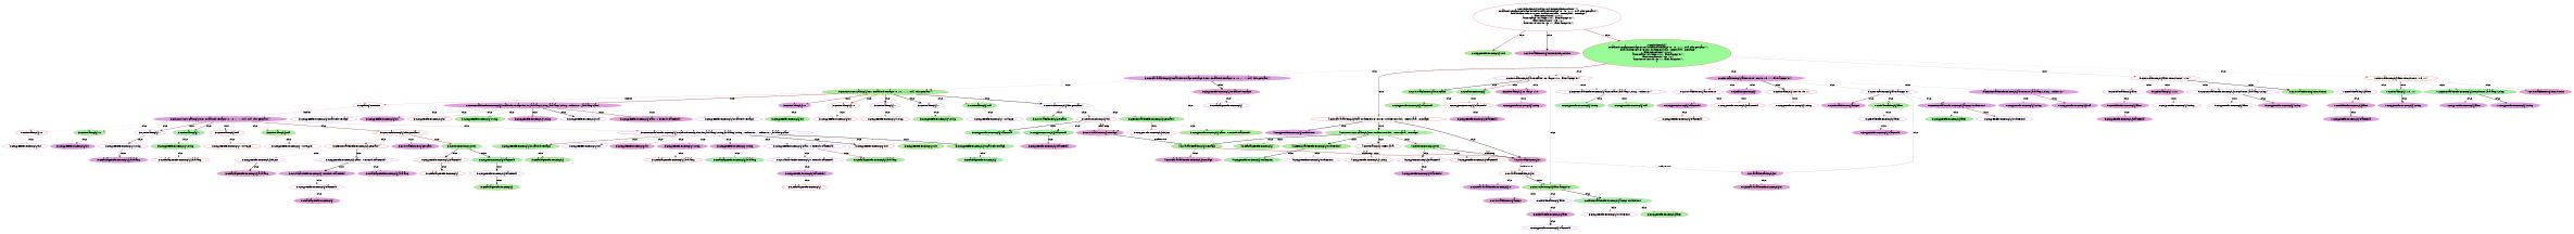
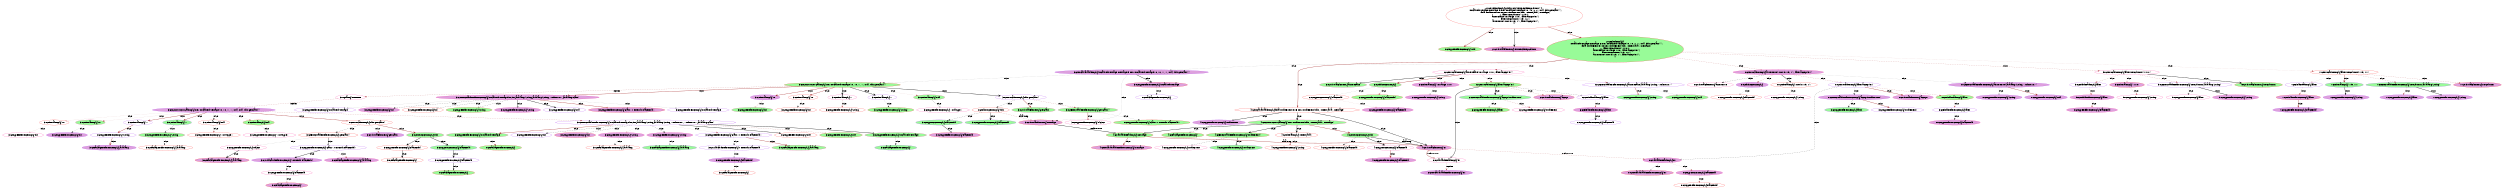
  digraph {
    node [color=red fillcolor=white shape=ellipse style=filled]
    edge [arrowhead=vee color=black style=bold]
    n1 [fillcolor=palegreen label="2:CtTypeReferenceImpl@void"]
    n2 [fillcolor=plum label="2:CtVirtualElement@testDecideByColumn"]
    n3 [fillcolor=plum label="3:CtTypeReferenceImpl@LocalizedMessage"]
    n4 [color=purple label="3:CtPackageReferenceImpl@"]
    n5 [color=deeppink fillcolor=plum label="3:CtExecutableReferenceImpl@LocalizedMessage(int,int,java.lang.String,java.lang.String,<unknown>,java.lang.Class)"]
    n6 [color=purple label="3:CtTypeReferenceImpl@LocalizedMessage"]
    n7 [color=purple label="3:CtTypeReferenceImpl@LocalizedMessage"]
    n8 [color=deeppink fillcolor=plum label="3:CtTypeReferenceImpl@int"]
    n9 [label="3:CtTypeReferenceImpl@int"]
    n10 [fillcolor=palegreen label="3:CtTypeReferenceImpl@String"]
    n11 [color=deeppink fillcolor=plum label="3:CtTypeReferenceImpl@String"]
    n12 [color=purple label="3:CtTypeReferenceImpl@null"]
    n13 [fillcolor=plum label="3:CtTypeReferenceImpl@Class<? extends PlaceHold>"]
    n14 [color=purple fillcolor=plum label="3:CtLiteralImpl@10"]
    n15 [color=deeppink fillcolor=palegreen label="3:CtTypeReferenceImpl@int"]
    n16 [label="3:CtLiteralImpl@10"]
    n17 [label="3:CtTypeReferenceImpl@int"]
    n18 [color=deeppink label="3:CtLiteralImpl@\"\""]
    n19 [label="3:CtTypeReferenceImpl@String"]
    n20 [color=purple label="3:CtLiteralImpl@\"\""]
    n21 [fillcolor=palegreen label="3:CtTypeReferenceImpl@String"]
    n22 [color=deeppink fillcolor=palegreen label="3:CtLiteralImpl@null"]
    n23 [color=deeppink label="3:CtTypeReferenceImpl@<nulltype>"]
    n24 [color=deeppink fillcolor=palegreen label="3:CtExecutableReferenceImpl@getClass()"]
    n25 [color=deeppink label="3:CtTypeReferenceImpl@Object"]
    n26 [fillcolor=palegreen label="3:CtTypeReferenceImpl@Class<? extends PlaceHold>"]
    n27 [color=deeppink fillcolor=palegreen label="3:CtVirtualElement@getClass"]
    n28 [color=purple fillcolor=palegreen label="3:CtTypeAccessImpl@PlaceHold"]
    n29 [fillcolor=plum label="3:CtTypeReferenceImpl@PlaceHold"]
    n30 [label="3:CtThisAccessImpl@this"]
    n31 [color=purple fillcolor=palegreen label="3:CtTypeReferenceImpl@PlaceHold"]
    n32 [fillcolor=plum label="3:CtVirtualElement@message"]
    n33 [fillcolor=palegreen label="4:CtVariableReadImpl@message"]
    n34 [color=purple label="3:CtInvocationImpl@this.getClass()"]
    n35 [fillcolor=palegreen label="3:CtConstructorCallImpl@new LocalizedMessage(10, 10, \"\", \"\", null, this.getClass())"]
    n36 [color=deeppink label="3:Update@UPDATE"]
    n37 [color=purple fillcolor=plum label="3:CtConstructorCallImpl@new LocalizedMessage(10, 10, \"\", \"\", null, null, this.getClass())"]
    n38 [fillcolor=plum label="4:CtVirtualElement@ev"]
    n39 [fillcolor=plum label="4:CtLocalVariableReferenceImpl@message"]
    n40 [color=purple fillcolor=plum label="3:CtLocalVariableImpl@LocalizedMessage message = new LocalizedMessage(10, 10, \"\", \"\", null, this.getClass())"]
    n41 [color=purple fillcolor=plum label="4:CtTypeReferenceImpl@AuditEvent"]
    n42 [fillcolor=palegreen label="4:CtPackageReferenceImpl@"]
    n43 [fillcolor=palegreen label="4:CtExecutableReferenceImpl@AuditEvent()"]
    n44 [color=purple fillcolor=palegreen label="4:CtTypeReferenceImpl@AuditEvent"]
    n45 [color=deeppink label="4:CtTypeReferenceImpl@AuditEvent"]
    n46 [color=deeppink label="4:CtTypeAccessImpl@PlaceHold"]
    n47 [color=deeppink fillcolor=plum label="4:CtTypeReferenceImpl@PlaceHold"]
    n48 [color=deeppink fillcolor=palegreen label="4:CtThisAccessImpl@this"]
    n49 [label="4:CtTypeReferenceImpl@PlaceHold"]
    n50 [color=deeppink label="6:CtVariableReadImpl@ev"]
    n51 [color=deeppink fillcolor=plum label="8:CtVariableReadImpl@ev"]
    n52 [label="4:CtLiteralImpl@\"ATest.java\""]
    n53 [label="4:CtTypeReferenceImpl@String"]
    n54 [color=deeppink fillcolor=palegreen label="4:CtConstructorCallImpl@new AuditEvent(this, \"ATest.java\", message)"]
    n55 [color=purple fillcolor=plum label="6:CtLocalVariableReferenceImpl@ev"]
    n56 [fillcolor=plum label="8:CtLocalVariableReferenceImpl@ev"]
    n57 [label="4:CtLocalVariableImpl@final AuditEvent ev = new AuditEvent(this, \"ATest.java\", message)"]
    n58 [color=purple label="5:CtExecutableReferenceImpl@setColumns(java.lang.String)"]
    n59 [color=deeppink label="5:CtTypeReferenceImpl@filter"]
    n60 [color=deeppink fillcolor=plum label="5:CtTypeReferenceImpl@String"]
    n61 [fillcolor=palegreen label="5:CtVirtualElement@setColumns"]
    n62 [color=deeppink fillcolor=plum label="5:CtFieldReferenceImpl@filter"]
    n63 [color=deeppink fillcolor=plum label="5:CtTypeReferenceImpl@PlaceHold"]
    n64 [color=purple label="5:CtFieldReadImpl@filter"]
    n65 [fillcolor=plum label="5:CtLiteralImpl@\"1-10\""]
    n66 [color=deeppink label="5:CtTypeReferenceImpl@String"]
    n67 [color=deeppink label="5:CtInvocationImpl@filter.setColumns(\"1-10\")"]
    n68 [color=purple label="6:CtExecutableReferenceImpl@assertFalse(java.lang.String,<unknown>)"]
    n69 [color=purple fillcolor=palegreen label="6:CtTypeReferenceImpl@String"]
    n70 [color=deeppink fillcolor=palegreen label="6:CtTypeReferenceImpl@null"]
    n71 [color=deeppink fillcolor=palegreen label="6:CtVirtualElement@assertFalse"]
    n72 [label="6:CtTypeAccessImpl@PlaceHold"]
    n73 [color=deeppink fillcolor=plum label="6:CtTypeReferenceImpl@PlaceHold"]
    n74 [color=deeppink fillcolor=palegreen label="6:CtThisAccessImpl@"]
    n75 [fillcolor=palegreen label="6:CtTypeReferenceImpl@PlaceHold"]
    n76 [color=deeppink fillcolor=plum label="6:CtLiteralImpl@\"In range 1-10\""]
    n77 [color=deeppink fillcolor=plum label="6:CtTypeReferenceImpl@String"]
    n78 [color=purple fillcolor=palegreen label="6:CtExecutableReferenceImpl@accept(AuditEvent)"]
    n79 [fillcolor=palegreen label="6:CtTypeReferenceImpl@filter"]
    n80 [color=deeppink label="6:CtTypeReferenceImpl@AuditEvent"]
    n81 [fillcolor=plum label="6:CtVirtualElement@accept"]
    n82 [color=deeppink fillcolor=plum label="6:CtFieldReferenceImpl@filter"]
    n83 [color=purple label="6:CtTypeReferenceImpl@PlaceHold"]
    n84 [color=purple label="6:CtFieldReadImpl@filter"]
    n85 [fillcolor=palegreen label="6:CtInvocationImpl@filter.accept(ev)"]
    n86 [color=deeppink label="6:CtInvocationImpl@assertFalse(\"In range 1-10\", filter.accept(ev))"]
    n87 [color=purple fillcolor=palegreen label="7:CtExecutableReferenceImpl@setColumns(java.lang.String)"]
    n88 [color=purple fillcolor=plum label="7:CtTypeReferenceImpl@filter"]
    n89 [color=purple fillcolor=plum label="7:CtTypeReferenceImpl@String"]
    n90 [fillcolor=plum label="7:CtVirtualElement@setColumns"]
    n91 [fillcolor=plum label="7:CtFieldReferenceImpl@filter"]
    n92 [color=purple fillcolor=plum label="7:CtTypeReferenceImpl@PlaceHold"]
    n93 [color=purple label="7:CtFieldReadImpl@filter"]
    n94 [color=purple fillcolor=palegreen label="7:CtLiteralImpl@\"1-9, 11\""]
    n95 [color=purple fillcolor=plum label="7:CtTypeReferenceImpl@String"]
    n96 [label="7:CtInvocationImpl@filter.setColumns(\"1-9, 11\")"]
    n97 [color=purple fillcolor=plum label="8:CtExecutableReferenceImpl@assertTrue(java.lang.String,<unknown>)"]
    n98 [color=purple fillcolor=plum label="8:CtTypeReferenceImpl@String"]
    n99 [color=purple fillcolor=plum label="8:CtTypeReferenceImpl@null"]
    n100 [color=deeppink label="8:CtVirtualElement@assertTrue"]
    n101 [color=deeppink fillcolor=plum label="8:CtTypeAccessImpl@PlaceHold"]
    n102 [label="8:CtTypeReferenceImpl@PlaceHold"]
    n103 [color=purple fillcolor=plum label="8:CtThisAccessImpl@"]
    n104 [label="8:CtTypeReferenceImpl@PlaceHold"]
    n105 [label="8:CtLiteralImpl@\"Not in 1-9, 1)\""]
    n106 [color=deeppink label="8:CtTypeReferenceImpl@String"]
    n107 [color=purple fillcolor=plum label="8:CtExecutableReferenceImpl@accept(AuditEvent)"]
    n108 [color=purple fillcolor=palegreen label="8:CtTypeReferenceImpl@filter"]
    n109 [color=purple label="8:CtTypeReferenceImpl@AuditEvent"]
    n110 [color=deeppink fillcolor=plum label="8:CtVirtualElement@accept"]
    n111 [color=purple label="8:CtFieldReferenceImpl@filter"]
    n112 [color=deeppink fillcolor=plum label="8:CtTypeReferenceImpl@PlaceHold"]
    n113 [fillcolor=palegreen label="8:CtFieldReadImpl@filter"]
    n114 [color=purple label="8:CtInvocationImpl@filter.accept(ev)"]
    n115 [color=deeppink fillcolor=plum label="8:CtInvocationImpl@assertTrue(\"Not in 1-9, 1)\", filter.accept(ev))"]
    n116 [fillcolor=palegreen label="2:CtBlockImpl@\{\n    LocalizedMessage message = new LocalizedMessage(10, 10, \"\", \"\", null, this.getClass());\n    final AuditEvent ev = new AuditEvent(this, \"ATest.java\", message);\n    filter.setColumns(\"1-10\");\n    assertFalse(\"In range 1-10\", filter.accept(ev));\n    filter.setColumns(\"1-9, 11\");\n    assertTrue(\"Not in 1-9, 1)\", filter.accept(ev));\n\}"]
    n117 [label="2:CtMethodImpl@public void testDecideByColumn() \{\n    LocalizedMessage message = new LocalizedMessage(10, 10, \"\", \"\", null, this.getClass());\n    final AuditEvent ev = new AuditEvent(this, \"ATest.java\", message);\n    filter.setColumns(\"1-10\");\n    assertFalse(\"In range 1-10\", filter.accept(ev));\n    filter.setColumns(\"1-9, 11\");\n    assertTrue(\"Not in 1-9, 1)\", filter.accept(ev));\n\}"]
    n118 [color=purple label="3:CtExecutableReferenceImpl@LocalizedMessage(int,int,java.lang.String,java.lang.String,<unknown>,<unknown>,java.lang.Class)"]
    n119 [label="3:CtLiteralImpl@10"]
    n120 [color=deeppink fillcolor=palegreen label="3:CtLiteralImpl@10"]
    n121 [color=purple label="3:CtLiteralImpl@\"\""]
    n122 [color=purple fillcolor=palegreen label="3:CtLiteralImpl@\"\""]
    n123 [label="3:CtLiteralImpl@null"]
    n124 [fillcolor=palegreen label="3:CtLiteralImpl@null"]
    n125 [label="3:CtInvocationImpl@this.getClass()"]
    n126 [color=purple fillcolor=palegreen label="3:CtPackageReferenceImpl@"]
    n127 [color=deeppink fillcolor=palegreen label="3:CtTypeReferenceImpl@LocalizedMessage"]
    n128 [fillcolor=palegreen label="3:CtPackageReferenceImpl@"]
    n129 [color=deeppink fillcolor=palegreen label="3:CtTypeReferenceImpl@LocalizedMessage"]
    n130 [color=purple label="3:CtTypeReferenceImpl@int"]
    n131 [fillcolor=plum label="3:CtTypeReferenceImpl@int"]
    n132 [label="3:CtPackageReferenceImpl@java.lang"]
    n133 [color=deeppink fillcolor=plum label="3:CtTypeReferenceImpl@String"]
    n134 [color=purple fillcolor=palegreen label="3:CtPackageReferenceImpl@java.lang"]
    n135 [color=deeppink fillcolor=plum label="3:CtTypeReferenceImpl@String"]
    n136 [label="3:CtTypeReferenceImpl@null"]
    n137 [fillcolor=palegreen label="3:CtTypeReferenceImpl@null"]
    n138 [color=deeppink fillcolor=palegreen label="3:CtPackageReferenceImpl@java.lang"]
    n139 [label="3:CtPackageReferenceImpl@"]
    n140 [color=purple fillcolor=plum label="3:CtTypeReferenceImpl@PlaceHold"]
    n141 [color=purple label="3:CtWildcardReferenceImpl@? extends PlaceHold"]
    n142 [color=purple label="3:CtTypeReferenceImpl@Class<? extends PlaceHold>"]
    n143 [color=deeppink label="3:CtTypeReferenceImpl@int"]
    n144 [color=purple fillcolor=plum label="3:CtTypeReferenceImpl@int"]
    n145 [color=purple fillcolor=plum label="3:CtPackageReferenceImpl@java.lang"]
    n146 [color=purple label="3:CtTypeReferenceImpl@String"]
    n147 [label="3:CtPackageReferenceImpl@java.lang"]
    n148 [color=deeppink fillcolor=palegreen label="3:CtTypeReferenceImpl@String"]
    n149 [label="3:CtTypeReferenceImpl@<nulltype>"]
    n150 [color=deeppink label="3:CtTypeReferenceImpl@<nulltype>"]
    n151 [label="3:CtPackageReferenceImpl@"]
    n152 [label="3:CtTypeReferenceImpl@PlaceHold"]
    n153 [fillcolor=palegreen label="3:CtPackageReferenceImpl@"]
    n154 [color=purple label="3:CtTypeReferenceImpl@PlaceHold"]
    n155 [color=purple fillcolor=palegreen label="3:CtTypeAccessImpl@PlaceHold"]
    n156 [color=deeppink fillcolor=palegreen label="3:CtThisAccessImpl@this"]
    n157 [fillcolor=plum label="3:CtPackageReferenceImpl@java.lang"]
    n158 [color=deeppink label="3:CtTypeReferenceImpl@Object"]
    n159 [color=deeppink fillcolor=plum label="3:CtPackageReferenceImpl@java.lang"]
    n160 [fillcolor=plum label="3:CtPackageReferenceImpl@"]
    n161 [color=deeppink label="3:CtTypeReferenceImpl@PlaceHold"]
    n162 [color=purple fillcolor=plum label="3:CtWildcardReferenceImpl@? extends PlaceHold"]
    n163 [color=purple label="3:CtTypeReferenceImpl@Class<? extends PlaceHold>"]
    n164 [label="3:CtExecutableReferenceImpl@getClass()"]
    n165 [color=purple fillcolor=plum label="3:CtVirtualElement@getClass"]
    n3 -> n4 [arrowhead=normal label=AST style=dotted]
    n5 -> n6 [arrowhead=odot label=AST style=dotted]
    n5 -> n7 [arrowhead=odot label=AST style=dotted]
    n5 -> n8 [label=AST style=dashed]
    n5 -> n9 [arrowhead=odot label=AST style=dashed]
    n5 -> n10 [arrowhead=odot label=AST style=dashed]
    n5 -> n11 [arrowhead=odot label=AST]
    n5 -> n12 [arrowhead=normal label=AST]
    n5 -> n13 [arrowhead=odot color=brown label=AST]
    n14 -> n15 [arrowhead=odot color=brown label=AST style=dashed]
    n16 -> n17 [label=AST style=dotted]
    n18 -> n19 [color=brown label=AST style=dashed]
    n20 -> n21 [arrowhead=normal label=AST style=dotted]
    n22 -> n23 [arrowhead=odot label=AST style=dashed]
    n24 -> n25 [arrowhead=odot color=brown label=AST]
    n24 -> n26 [arrowhead=normal label=AST style=dotted]
    n28 -> n29 [arrowhead=odot label=AST]
    n30 -> n28 [arrowhead=normal label=AST style=dashed]
    n30 -> n31 [label=AST]
    n30 -> n32 [arrowhead=odot color=brown label="Data Dep" style=dashed]
    n32 -> n33 [arrowhead=odot label="Define-Use"]
    n33 -> n38 [arrowhead=odot color=brown label="Data Dep"]
    n33 -> n39 [arrowhead=normal color=brown label=AST]
    n34 -> n24 [arrowhead=normal color=brown label=AST style=dashed]
    n34 -> n27 [arrowhead=normal color=brown label=AST]
    n34 -> n30 [arrowhead=normal label=AST style=dashed]
    n35 -> n5 [arrowhead=odot color=brown label=AST]
    n35 -> n14 [color=brown label=AST]
    n35 -> n16 [arrowhead=normal color=brown label=AST]
    n35 -> n18 [label=AST]
    n35 -> n20 [label=AST]
    n35 -> n22 [color=brown label=AST style=dotted]
    n35 -> n34 [label=AST]
    n35 -> n36 [arrowhead=normal color=brown label=Action style=dashed]
    n36 -> n37 [arrowhead=odot color=brown label=Action style=dashed]
    n37 -> n118 [arrowhead=normal color=brown label=AST style=dashed]
    n37 -> n119 [arrowhead=odot color=brown label=AST style=dotted]
    n37 -> n120 [color=brown label=AST style=dotted]
    n37 -> n121 [color=brown label=AST]
    n37 -> n122 [arrowhead=normal color=brown label=AST]
    n37 -> n123 [arrowhead=normal label=AST style=dotted]
    n37 -> n124 [arrowhead=normal color=brown label=AST style=dotted]
    n37 -> n125 [arrowhead=odot color=brown label=AST]
    n38 -> n50 [arrowhead=odot color=brown label="Define-Use"]
    n38 -> n51 [arrowhead=normal color=brown label="Define-Use" style=dashed]
    n40 -> n3 [label=AST]
    n40 -> n32 [arrowhead=normal label=AST style=dotted]
    n40 -> n35 [arrowhead=normal label=AST style=dotted]
    n41 -> n42 [arrowhead=odot label=AST style=dashed]
    n43 -> n44 [arrowhead=odot label=AST]
    n43 -> n45 [arrowhead=odot label=AST style=dashed]
    n46 -> n47 [color=brown label=AST]
    n48 -> n38 [arrowhead=normal label="Data Dep"]
    n48 -> n46 [label=AST]
    n48 -> n49 [label=AST style=dashed]
-   n50 -> n55 [color=brown label=AST style=dashed]
+   n50 -> n55 [color=brown label=Action style=dashed]
    n51 -> n56 [arrowhead=odot label=AST style=dotted]
    n52 -> n53 [arrowhead=normal color=brown label=AST style=dotted]
    n54 -> n33 [arrowhead=odot label=AST]
    n54 -> n43 [label=AST]
    n54 -> n48 [color=brown label=AST]
    n54 -> n52 [label=AST]
    n57 -> n38 [label=AST]
    n57 -> n41 [arrowhead=odot label=AST]
    n57 -> n54 [label=AST]
    n58 -> n59 [label=AST style=dotted]
    n58 -> n60 [arrowhead=odot label=AST]
    n62 -> n63 [arrowhead=normal color=brown label=AST style=dotted]
    n64 -> n62 [color=brown label=AST style=dashed]
    n65 -> n66 [arrowhead=normal color=brown label=AST style=dashed]
    n67 -> n58 [color=brown label=AST style=dashed]
    n67 -> n61 [label=AST]
    n67 -> n64 [color=brown label=AST style=dashed]
    n67 -> n65 [arrowhead=odot color=brown label=AST style=dotted]
    n68 -> n69 [arrowhead=odot color=brown label=AST]
    n68 -> n70 [arrowhead=odot label=AST style=dotted]
    n72 -> n73 [arrowhead=odot color=brown label=AST style=dotted]
    n74 -> n72 [arrowhead=odot label=AST style=dotted]
    n74 -> n75 [color=brown label=AST style=dashed]
    n76 -> n77 [arrowhead=odot label=AST style=dotted]
    n78 -> n79 [arrowhead=odot label=AST style=dotted]
    n78 -> n80 [arrowhead=normal color=brown label=AST style=dashed]
    n82 -> n83 [label=AST]
    n84 -> n82 [arrowhead=normal color=brown label=AST style=dotted]
-   n50 -> n85 [arrowhead=odot label=AST]
+   n85 -> n50 [arrowhead=odot label=AST]
    n85 -> n78 [label=AST]
    n85 -> n81 [arrowhead=normal color=brown label=AST style=dashed]
    n85 -> n84 [arrowhead=odot label=AST style=dashed]
    n86 -> n68 [color=brown label=AST style=dotted]
    n86 -> n71 [arrowhead=odot label=AST]
    n86 -> n74 [color=brown label=AST]
    n86 -> n76 [arrowhead=normal color=brown label=AST style=dotted]
    n86 -> n85 [arrowhead=normal color=brown label=AST style=dashed]
    n87 -> n88 [arrowhead=normal color=brown label=AST style=dashed]
    n87 -> n89 [arrowhead=odot label=AST]
    n91 -> n92 [arrowhead=normal color=brown label=AST]
    n93 -> n91 [arrowhead=normal color=brown label=AST style=dashed]
    n94 -> n95 [arrowhead=normal label=AST]
    n96 -> n87 [arrowhead=normal color=brown label=AST style=dashed]
    n96 -> n90 [color=brown label=AST style=dashed]
    n96 -> n93 [arrowhead=odot color=brown label=AST style=dotted]
    n96 -> n94 [color=brown label=AST]
    n97 -> n98 [arrowhead=odot label=AST style=dotted]
    n97 -> n99 [color=brown label=AST]
    n101 -> n102 [arrowhead=normal color=brown label=AST style=dotted]
-   n103 -> n101 [color=brown label=AST style=dotted]
+   n51 -> n101 [color=brown label=AST style=dotted]
    n103 -> n104 [arrowhead=odot label=AST style=dotted]
    n105 -> n106 [arrowhead=odot color=brown label=AST style=dashed]
    n107 -> n108 [arrowhead=normal label=AST style=dashed]
    n107 -> n109 [arrowhead=normal color=brown label=AST]
    n111 -> n112 [arrowhead=normal label=AST style=dotted]
    n113 -> n111 [color=brown label=AST style=dotted]
    n114 -> n51 [arrowhead=odot label=AST style=dashed]
    n114 -> n107 [label=AST style=dotted]
    n114 -> n110 [arrowhead=normal color=brown label=AST]
    n114 -> n113 [arrowhead=normal color=brown label=AST style=dashed]
    n115 -> n97 [label=AST style=dotted]
    n115 -> n100 [arrowhead=normal label=AST style=dashed]
    n115 -> n103 [arrowhead=normal color=brown label=AST style=dashed]
    n115 -> n105 [arrowhead=normal label=AST]
    n115 -> n114 [arrowhead=odot color=brown label=AST style=dashed]
    n116 -> n40 [arrowhead=odot label=AST style=dotted]
    n116 -> n57 [arrowhead=normal color=brown label=AST]
    n116 -> n67 [color=brown label=AST style=dashed]
    n116 -> n86 [arrowhead=normal color=brown label=AST style=dotted]
    n116 -> n96 [arrowhead=normal color=brown label=AST style=dotted]
    n116 -> n115 [arrowhead=odot color=brown label=AST style=dashed]
    n117 -> n1 [color=brown label=AST]
    n117 -> n2 [label=AST]
    n117 -> n116 [arrowhead=normal color=brown label=AST]
    n118 -> n127 [arrowhead=odot label=AST]
    n118 -> n129 [color=brown label=AST]
    n118 -> n130 [label=AST style=dashed]
    n118 -> n131 [arrowhead=odot label=AST style=dashed]
    n118 -> n133 [arrowhead=odot color=brown label=AST style=dotted]
    n118 -> n135 [arrowhead=normal label=AST style=dashed]
    n118 -> n136 [arrowhead=normal label=AST]
    n118 -> n137 [arrowhead=odot color=brown label=AST style=dashed]
    n118 -> n142 [color=brown label=AST style=dotted]
    n119 -> n143 [arrowhead=odot color=brown label=AST style=dotted]
    n120 -> n144 [arrowhead=normal label=AST style=dotted]
    n121 -> n146 [color=brown label=AST]
    n122 -> n148 [label=AST style=dashed]
    n123 -> n149 [color=brown label=AST style=dashed]
    n124 -> n150 [label=AST style=dotted]
    n125 -> n156 [color=brown label=AST]
    n125 -> n164 [arrowhead=normal label=AST style=dashed]
    n125 -> n165 [arrowhead=normal color=brown label=AST style=dotted]
    n127 -> n126 [arrowhead=normal label=AST style=dashed]
    n129 -> n128 [arrowhead=normal color=brown label=AST style=dotted]
    n133 -> n132 [label=AST style=dotted]
    n135 -> n134 [arrowhead=odot label=AST style=dotted]
    n140 -> n139 [arrowhead=odot color=brown label=AST style=dashed]
    n141 -> n140 [arrowhead=odot label=AST style=dotted]
    n142 -> n138 [arrowhead=normal color=brown label=AST]
    n142 -> n141 [label=AST style=dotted]
    n146 -> n145 [color=brown label=AST]
    n148 -> n147 [arrowhead=normal label=AST style=dotted]
    n152 -> n151 [label=AST]
    n154 -> n153 [arrowhead=normal label=AST]
    n155 -> n154 [label=AST]
    n156 -> n152 [label=AST]
    n156 -> n155 [label=AST]
    n158 -> n157 [label=AST]
    n161 -> n160 [arrowhead=odot color=brown label=AST style=dotted]
    n162 -> n161 [arrowhead=normal label=AST style=dashed]
    n163 -> n159 [color=brown label=AST style=dashed]
    n163 -> n162 [label=AST]
    n164 -> n158 [arrowhead=odot label=AST style=dotted]
    n164 -> n163 [arrowhead=odot label=AST]
  }
